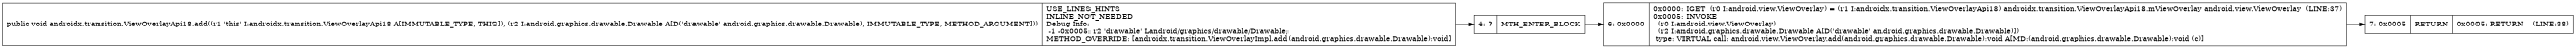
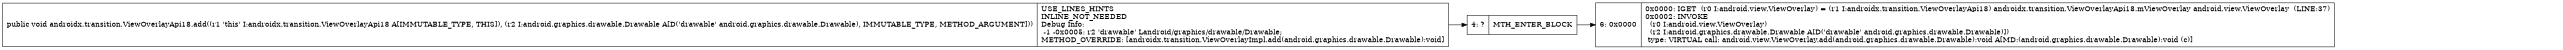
  digraph {
    rankdir=LR
    node [shape=record]
    n1 [label="{4\:\ ?|MTH_ENTER_BLOCK\l}"]
-   n2 [label="{6\:\ 0x0000|0x0000: IGET  (r0 I:android.view.ViewOverlay) = (r1 I:androidx.transition.ViewOverlayApi18) androidx.transition.ViewOverlayApi18.mViewOverlay android.view.ViewOverlay  (LINE:37)\l0x0005: INVOKE  \l  (r0 I:android.view.ViewOverlay)\l  (r2 I:android.graphics.drawable.Drawable A[D('drawable' android.graphics.drawable.Drawable)])\l type: VIRTUAL call: android.view.ViewOverlay.add(android.graphics.drawable.Drawable):void A[MD:(android.graphics.drawable.Drawable):void (c)]\l}"]
-   n3 [label="{7\:\ 0x0005|RETURN\l|0x0005: RETURN    (LINE:38)\l}"]
+   n2 [label="{6\:\ 0x0000|0x0000: IGET  (r0 I:android.view.ViewOverlay) = (r1 I:androidx.transition.ViewOverlayApi18) androidx.transition.ViewOverlayApi18.mViewOverlay android.view.ViewOverlay  (LINE:37)\l0x0002: INVOKE  \l  (r0 I:android.view.ViewOverlay)\l  (r2 I:android.graphics.drawable.Drawable A[D('drawable' android.graphics.drawable.Drawable)])\l type: VIRTUAL call: android.view.ViewOverlay.add(android.graphics.drawable.Drawable):void A[MD:(android.graphics.drawable.Drawable):void (c)]\l}"]
    n4 [label="{public void androidx.transition.ViewOverlayApi18.add((r1 'this' I:androidx.transition.ViewOverlayApi18 A[IMMUTABLE_TYPE, THIS]), (r2 I:android.graphics.drawable.Drawable A[D('drawable' android.graphics.drawable.Drawable), IMMUTABLE_TYPE, METHOD_ARGUMENT]))  | USE_LINES_HINTS\lINLINE_NOT_NEEDED\lDebug Info:\l  \-1 \-0x0005: r2 'drawable' Landroid\/graphics\/drawable\/Drawable;\lMETHOD_OVERRIDE: [androidx.transition.ViewOverlayImpl.add(android.graphics.drawable.Drawable):void]\l}"]
    n1 -> n2
-   n2 -> n3
    n4 -> n1
  }
